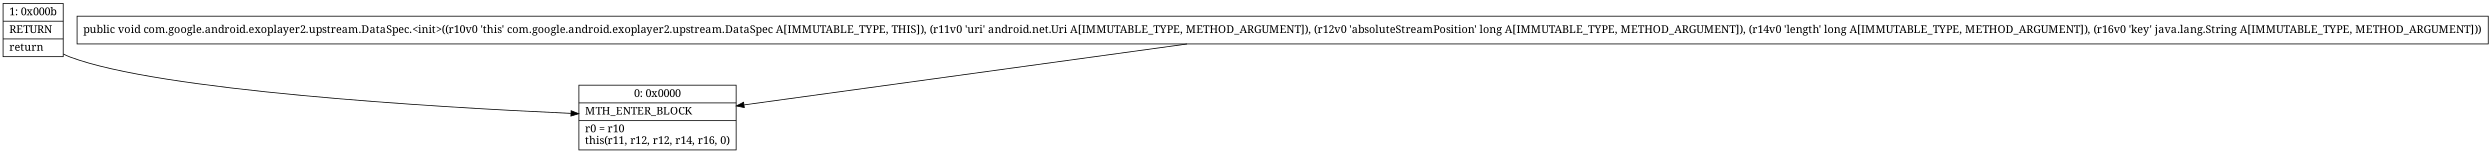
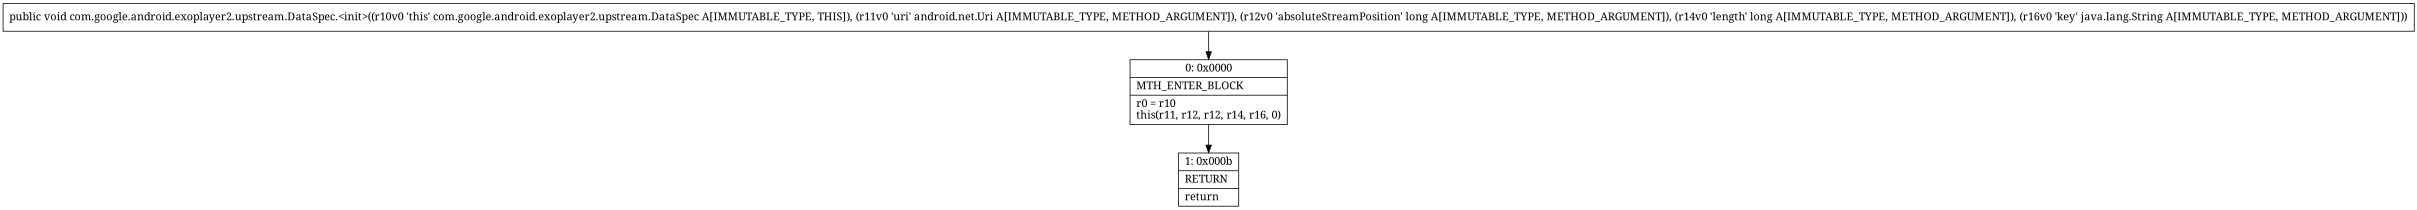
  digraph {
    fontname="Noto Serif"
    node [shape=record fontname="Noto Serif"]
    edge [fontname="Noto Serif"]
    n1 [label="{0\:\ 0x0000|MTH_ENTER_BLOCK\l|r0 = r10\lthis(r11, r12, r12, r14, r16, 0)\l}"]
    n2 [label="{1\:\ 0x000b|RETURN\l|return\l}"]
    n3 [label="{public void com.google.android.exoplayer2.upstream.DataSpec.\<init\>((r10v0 'this' com.google.android.exoplayer2.upstream.DataSpec A[IMMUTABLE_TYPE, THIS]), (r11v0 'uri' android.net.Uri A[IMMUTABLE_TYPE, METHOD_ARGUMENT]), (r12v0 'absoluteStreamPosition' long A[IMMUTABLE_TYPE, METHOD_ARGUMENT]), (r14v0 'length' long A[IMMUTABLE_TYPE, METHOD_ARGUMENT]), (r16v0 'key' java.lang.String A[IMMUTABLE_TYPE, METHOD_ARGUMENT])) }"]
-   n2 -> n1
+   n1 -> n2
    n3 -> n1
  }
